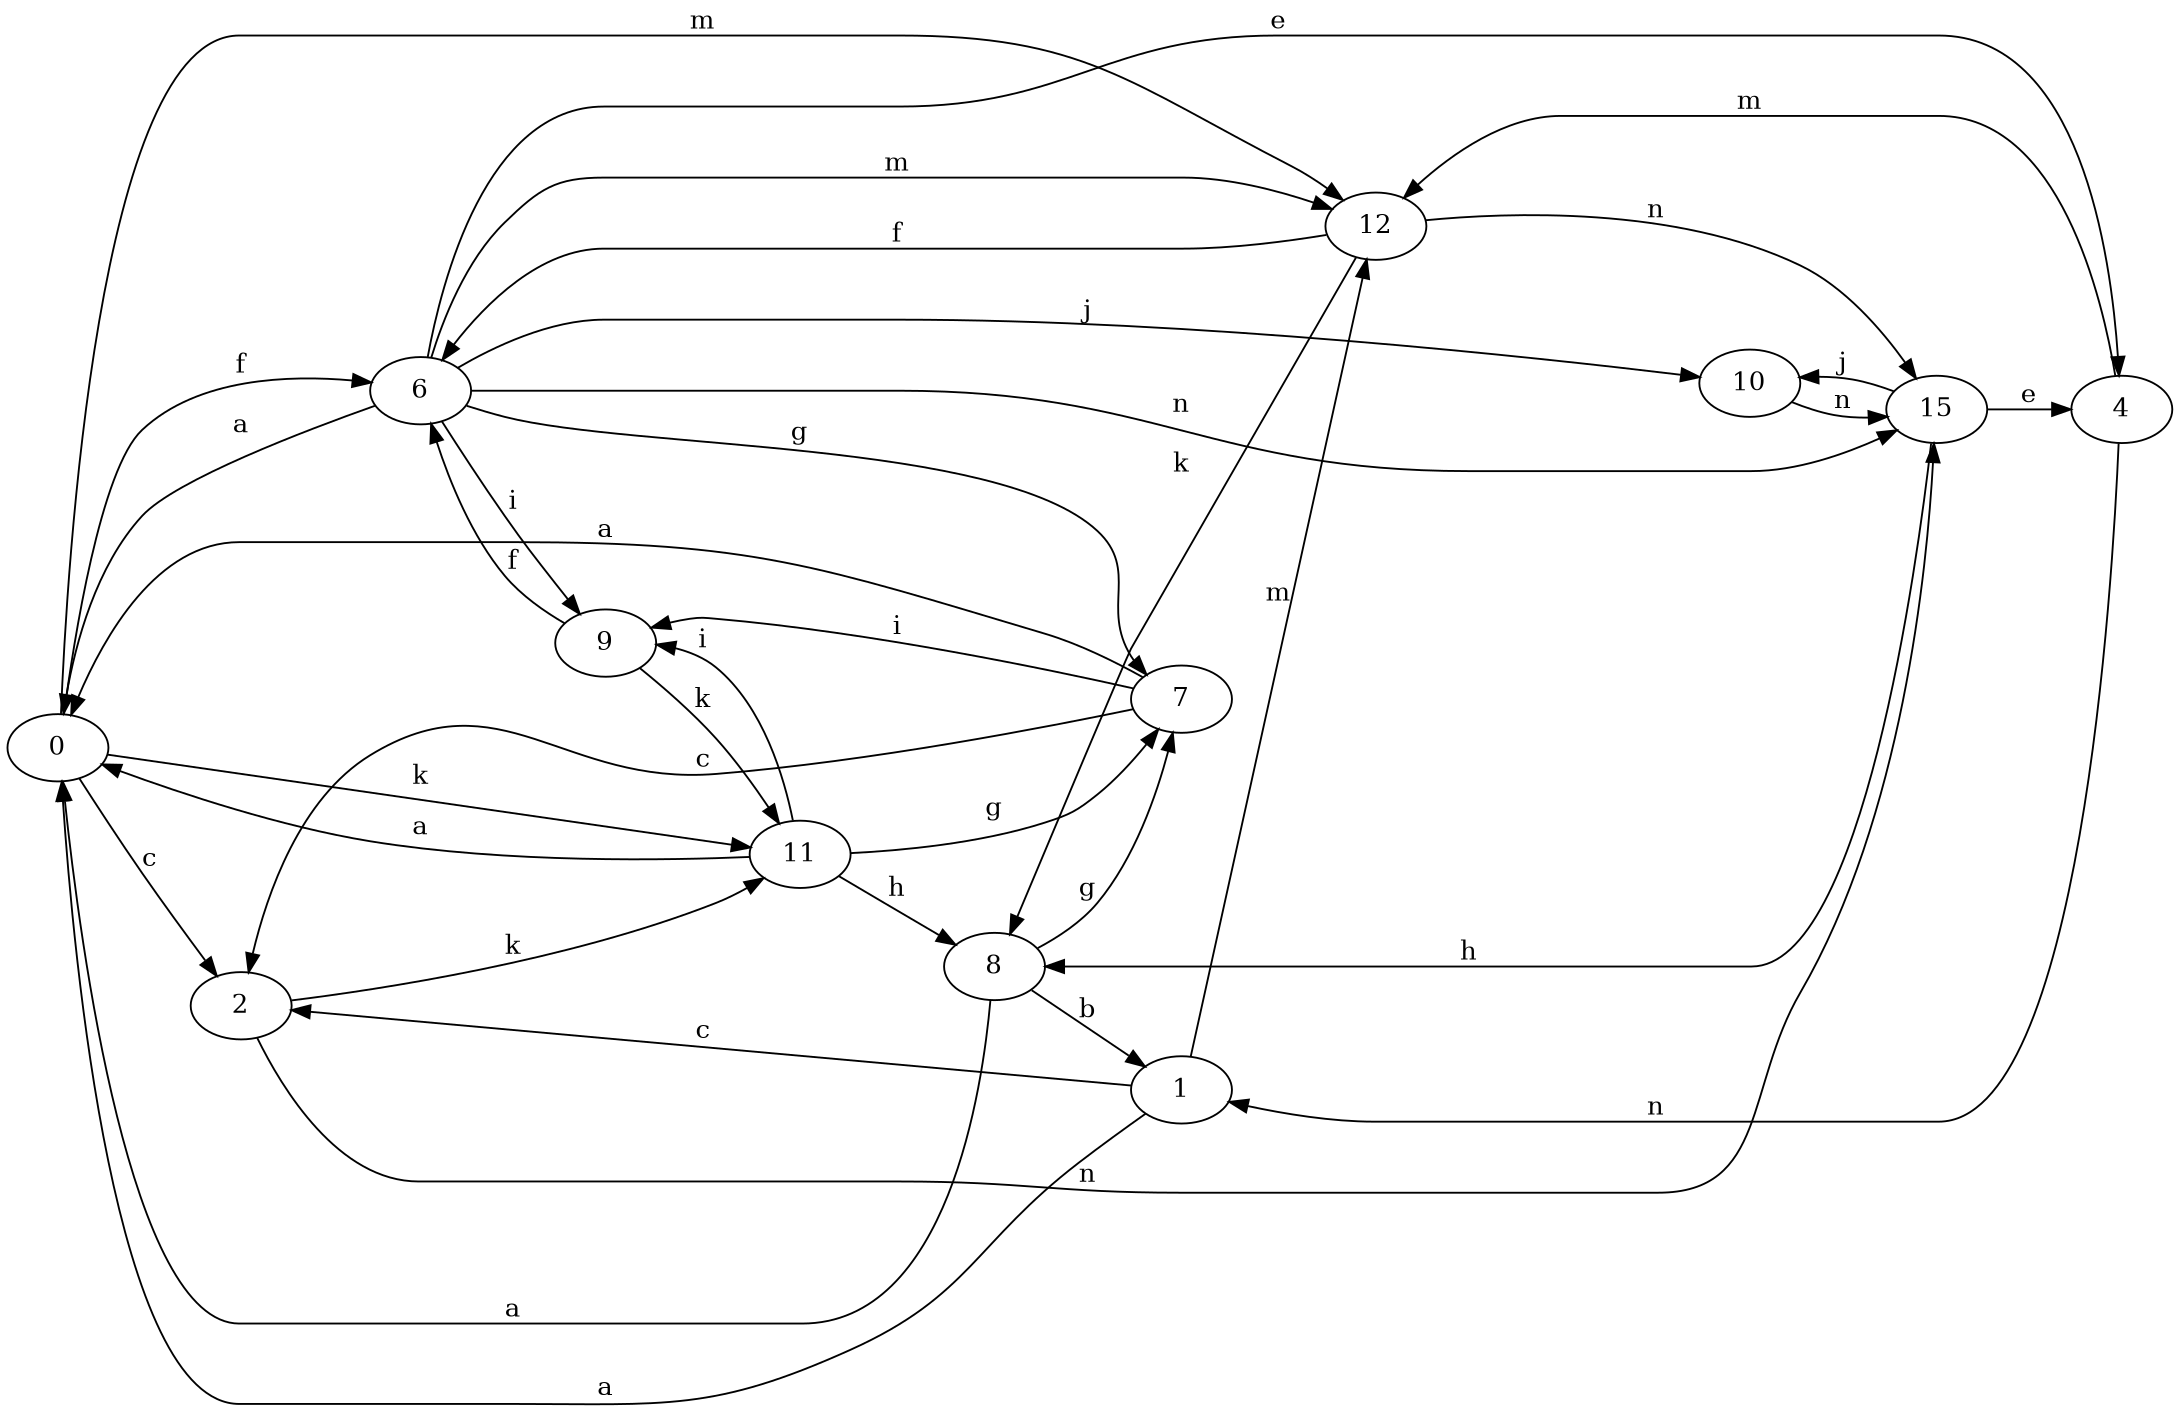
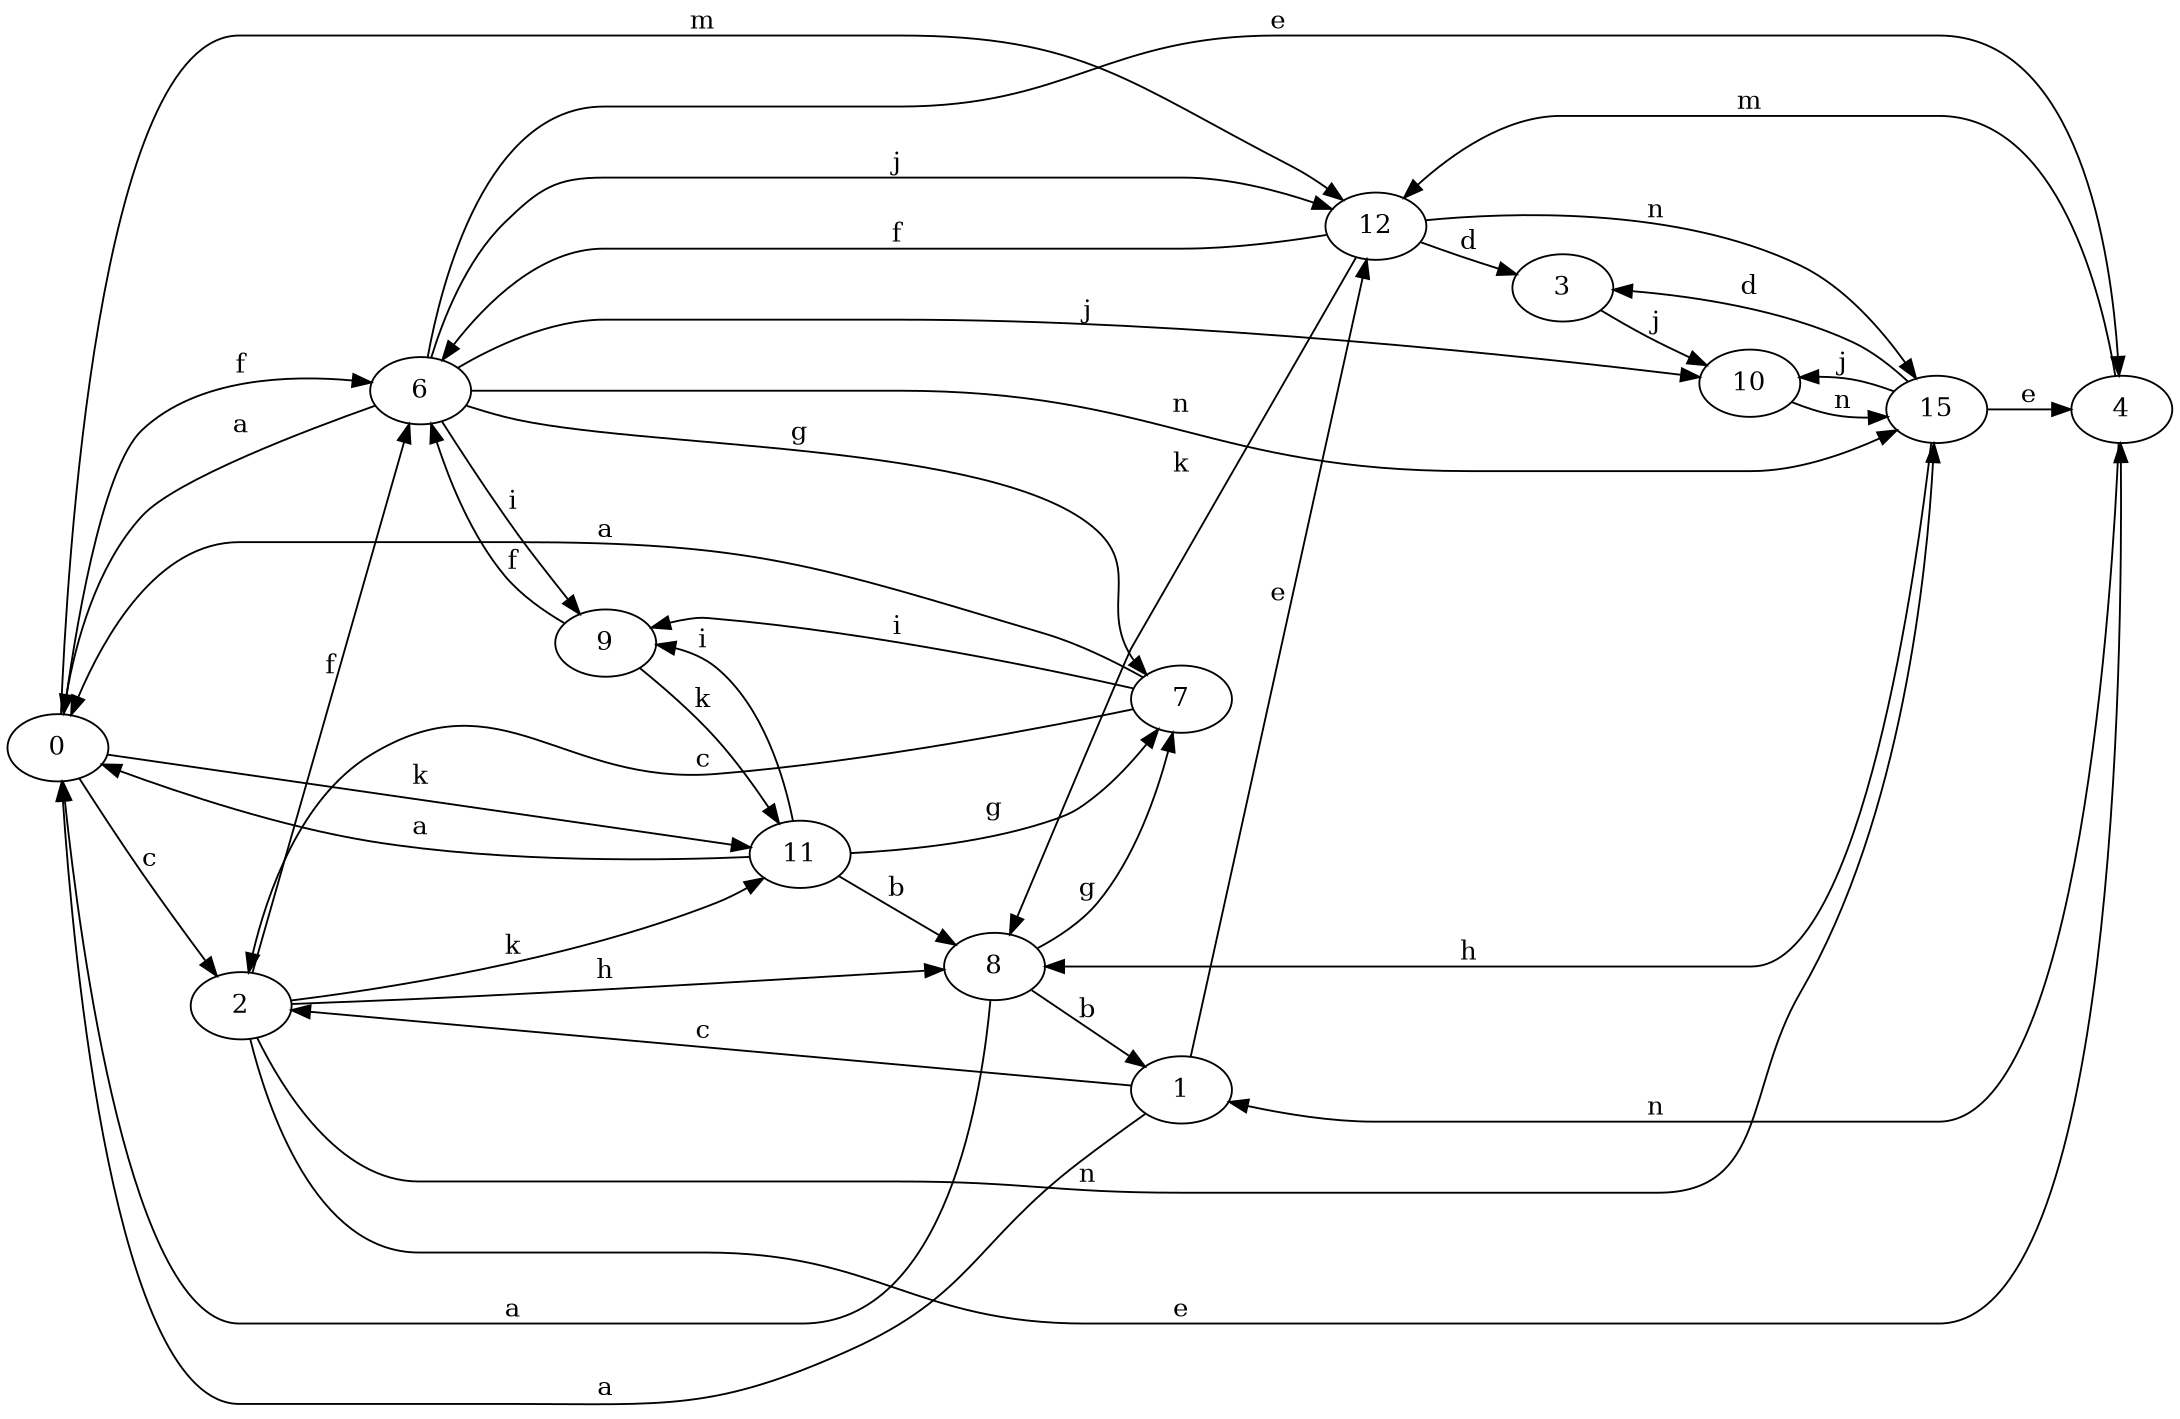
  strict digraph {
    rankdir=LR
    0
    2
    6
    11
    12
    4
    8
    15
    10
    7
    9
+   3
    1
    0 -> 2 [label=c]
    0 -> 6 [label=f]
    0 -> 11 [label=k]
    0 -> 12 [label=m]
+   2 -> 6 [label=f]
    2 -> 11 [label=k]
+   2 -> 4 [label=e]
+   2 -> 8 [label=h]
    2 -> 15 [label=n]
    6 -> 0 [label=a]
-   6 -> 12 [label=m]
+   6 -> 12 [label=j]
    6 -> 4 [label=e]
    6 -> 15 [label=n]
    6 -> 10 [label=j]
    6 -> 7 [label=g]
    6 -> 9 [label=i]
    11 -> 0 [label=a]
-   11 -> 8 [label=h]
+   11 -> 8 [label=b]
    11 -> 7 [label=g]
    11 -> 9 [label=i]
    12 -> 6 [label=f]
    12 -> 8 [label=k]
    12 -> 15 [label=n]
+   12 -> 3 [label=d]
    4 -> 12 [label=m]
    4 -> 1 [label=n]
    8 -> 0 [label=a]
    8 -> 7 [label=g]
    8 -> 1 [label=b]
    15 -> 4 [label=e]
    15 -> 8 [label=h]
    15 -> 10 [label=j]
+   15 -> 3 [label=d]
    10 -> 15 [label=n]
    7 -> 0 [label=a]
    7 -> 2 [label=c]
    7 -> 9 [label=i]
    9 -> 6 [label=f]
    9 -> 11 [label=k]
+   3 -> 10 [label=j]
    1 -> 0 [label=a]
    1 -> 2 [label=c]
-   1 -> 12 [label=m]
+   1 -> 12 [label=e]
  }
